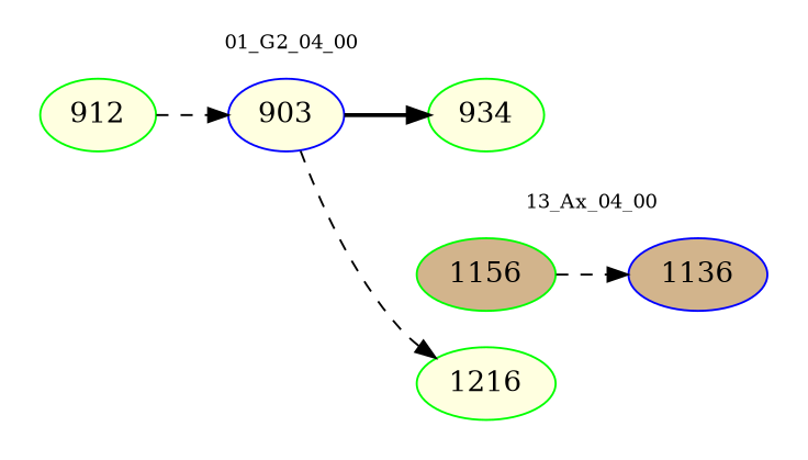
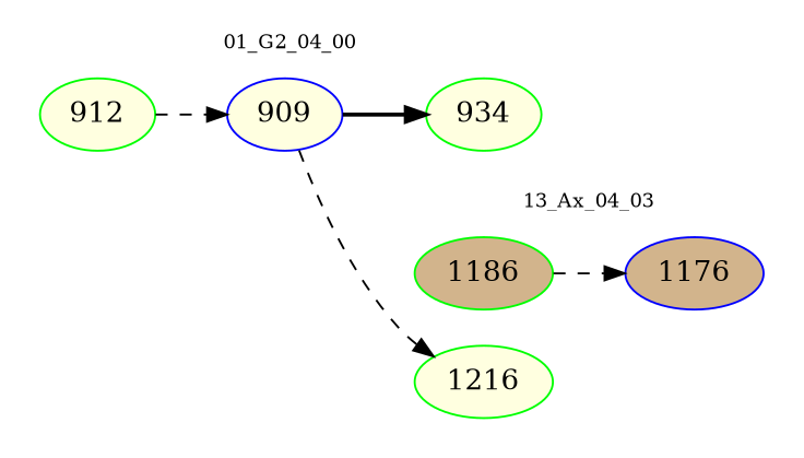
  digraph {
    rankdir=LR
    node [color=green fillcolor=lightyellow style=filled]
    edge [color=black style=dashed]
-   n1 [fillcolor=tan label=1156]
-   n2 [color=blue fillcolor=tan label=1136]
+   n1 [fillcolor=tan label=1186]
+   n2 [color=blue fillcolor=tan label=1176]
    n3 [label=1216]
    n4 [label=912]
-   n5 [color=blue label=903]
+   n5 [color=blue label=909]
    n6 [label=934]
    subgraph cluster_1 {
      color=white
      fontsize=10
-     label="13_Ax_04_00"
+     label="13_Ax_04_03"
      n1
      n2
      n3
    }
    subgraph cluster_2 {
      color=white
      fontsize=10
      label="01_G2_04_00"
      n4
      n5
      n6
    }
    n1 -> n2
    n4 -> n5
    n5 -> n3
    n5 -> n6 [style=bold]
  }
